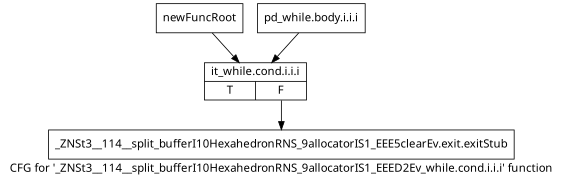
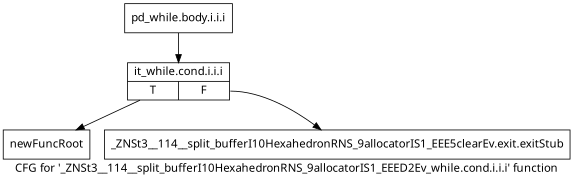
  digraph {
    fontname="Noto Sans"
    label="CFG for '_ZNSt3__114__split_bufferI10HexahedronRNS_9allocatorIS1_EEED2Ev_while.cond.i.i.i' function"
    node [fontname="Noto Sans" shape=record]
    edge [fontname="Noto Sans"]
    n1 [label="{newFuncRoot}"]
    n2 [label="{it_while.cond.i.i.i|{<s0>T|<s1>F}}"]
    n3 [label="{_ZNSt3__114__split_bufferI10HexahedronRNS_9allocatorIS1_EEE5clearEv.exit.exitStub}"]
    n4 [label="{pd_while.body.i.i.i}"]
-   n1 -> n2
+   n2 -> n1
    n2 -> n3 [tailport=s1]
    n4 -> n2
  }
